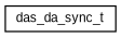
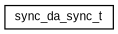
  digraph {
    rankdir=LR
    fontname="Liberation Sans"
-   n1 [color=black fillcolor=white fontname="Liberation Sans" fontsize=10 height=0.2 label=das_da_sync_t shape=record style=filled width=0.4]
+   n1 [color=black fillcolor=white fontname="Liberation Sans" fontsize=10 height=0.2 label=sync_da_sync_t shape=record style=filled width=0.4]
  }
